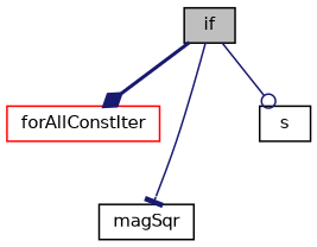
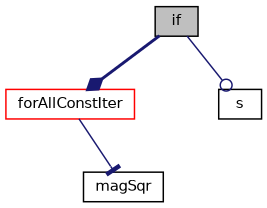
  digraph {
    rankdir=TB
    node [color=black fontname=Helvetica fontsize=10 shape=record]
    edge [color=midnightblue fontname=Helvetica fontsize=10 labelfontname=Helvetica labelfontsize=10 style=solid]
    n1 [fillcolor=grey75 fontcolor=black height=0.2 label=if style=filled width=0.4]
    n2 [color=red height=0.2 label=forAllConstIter width=0.4]
    n3 [height=0.2 label=magSqr width=0.4]
    n4 [height=0.2 label=s width=0.4]
    n1 -> n2 [arrowhead=diamond style=bold]
-   n1 -> n3 [arrowhead=tee]
+   n2 -> n3 [arrowhead=tee]
    n1 -> n4 [arrowhead=odot]
  }
